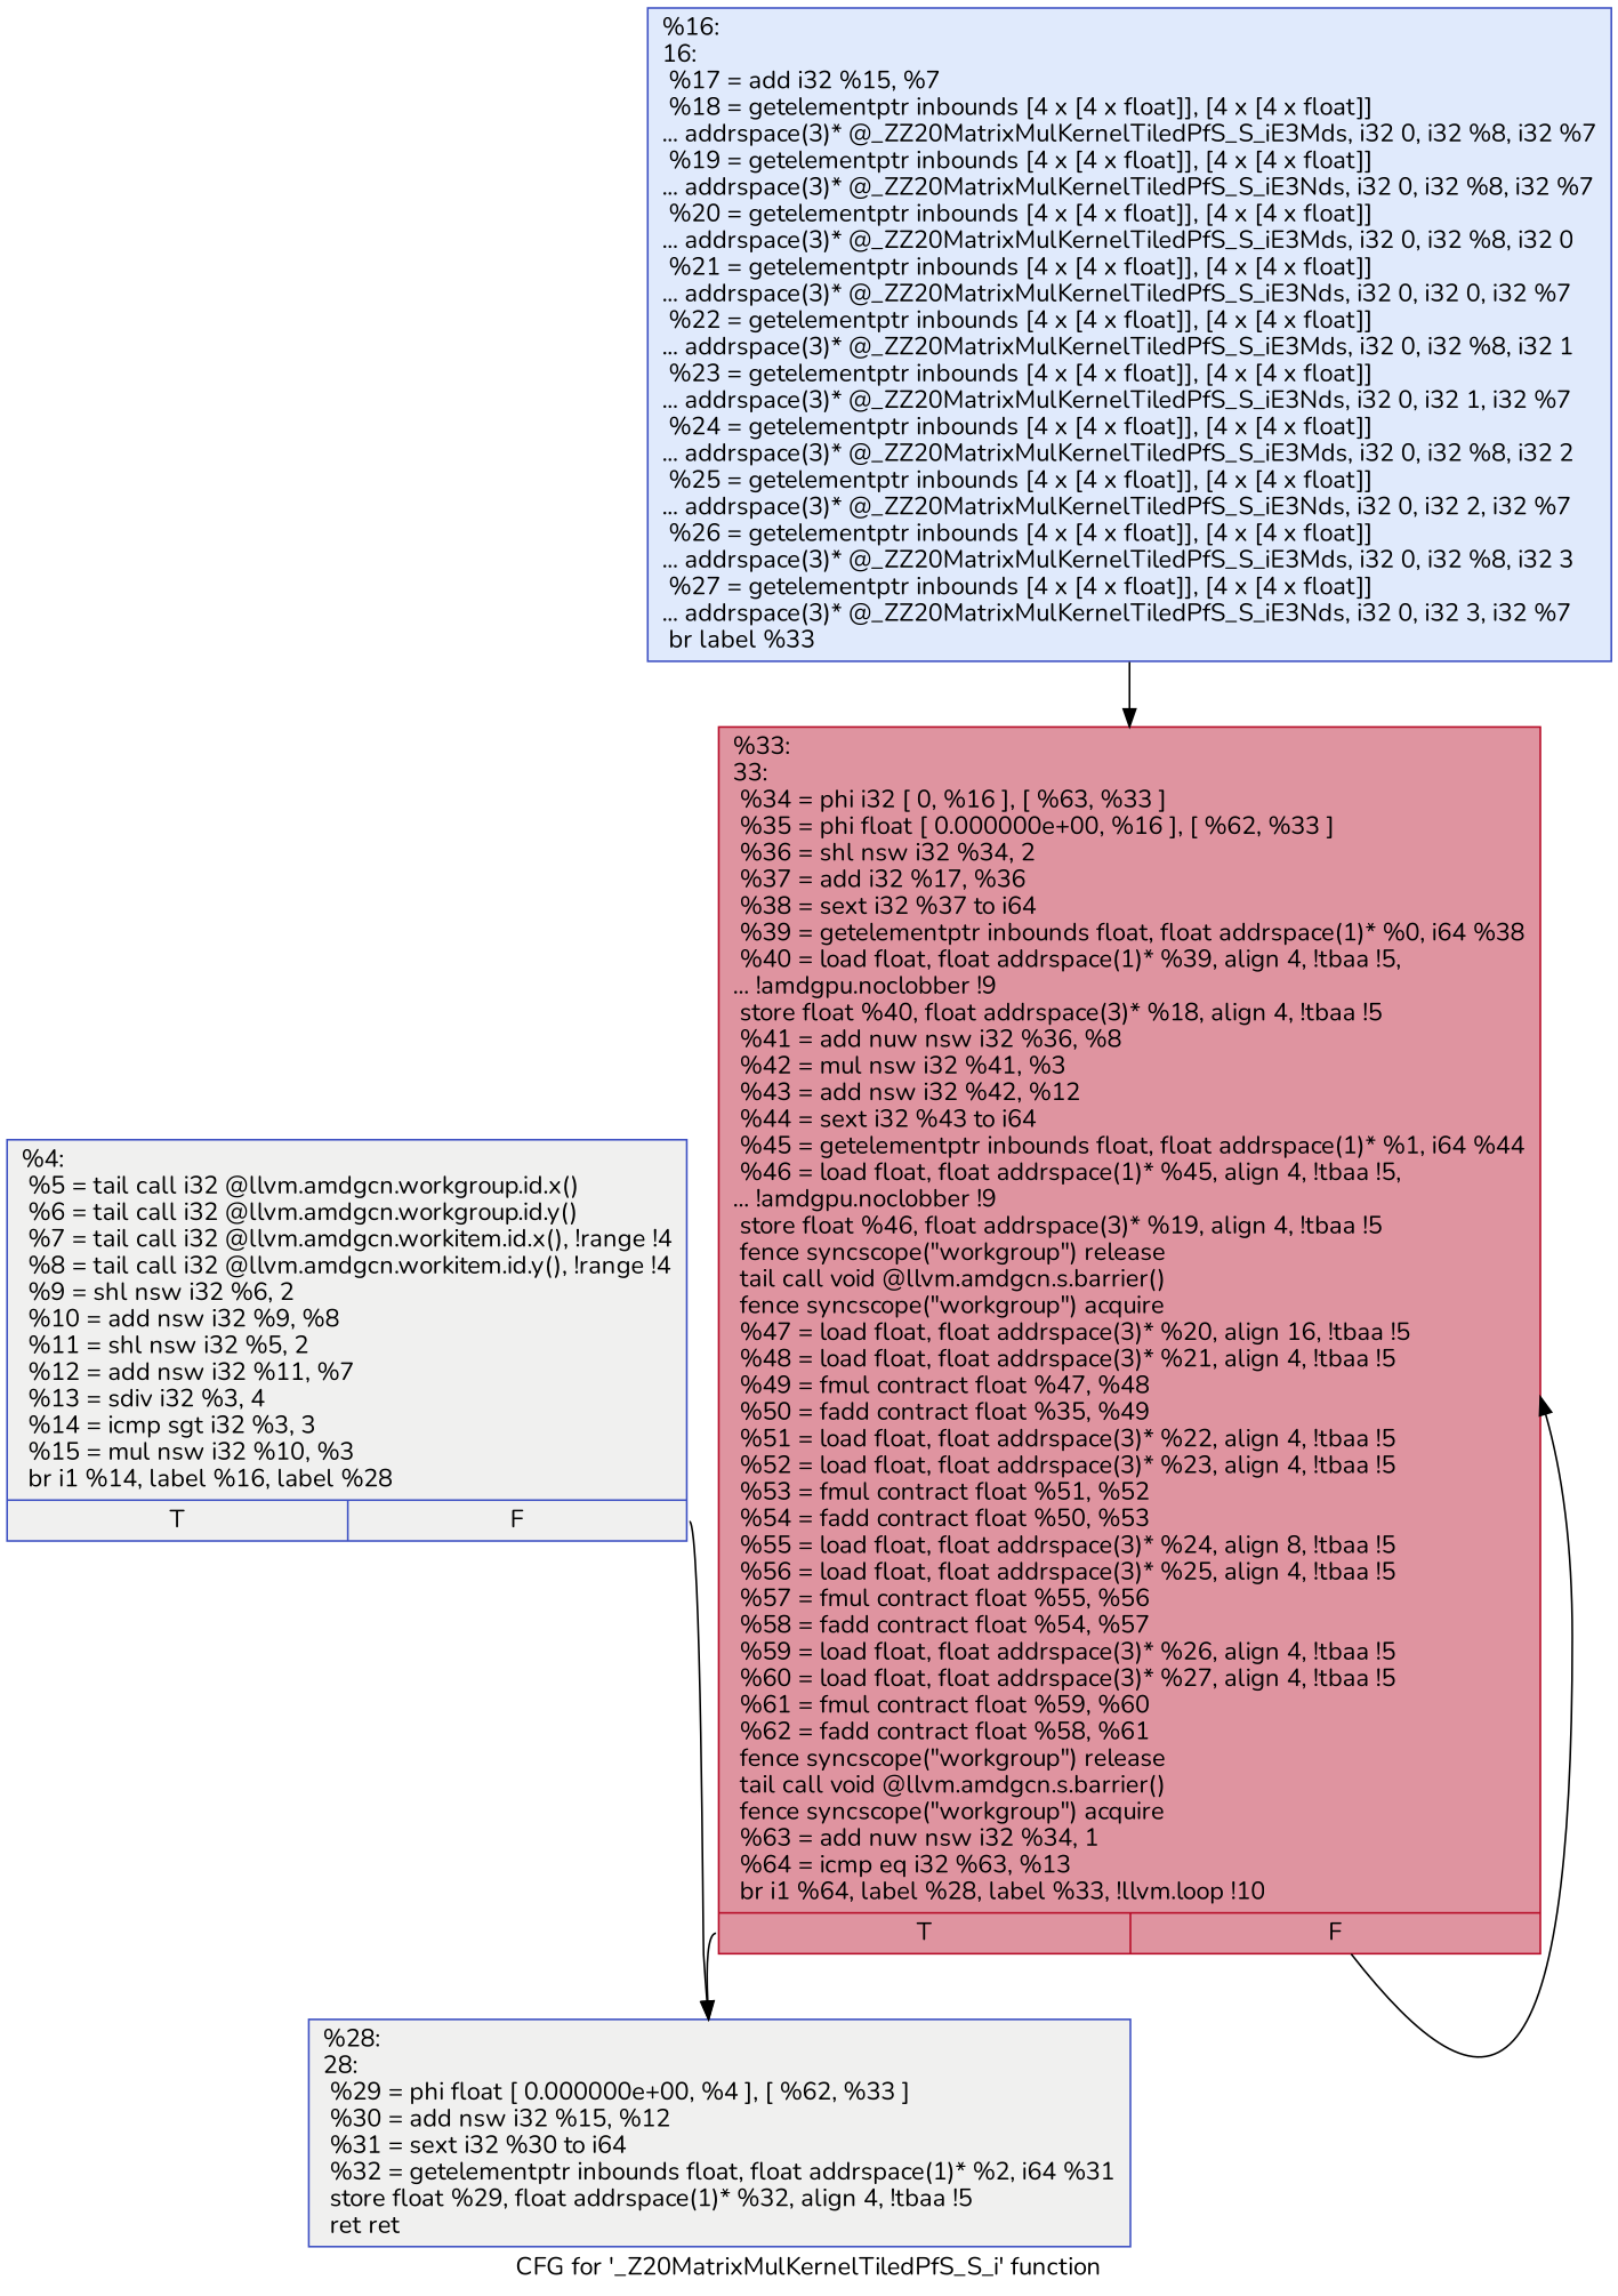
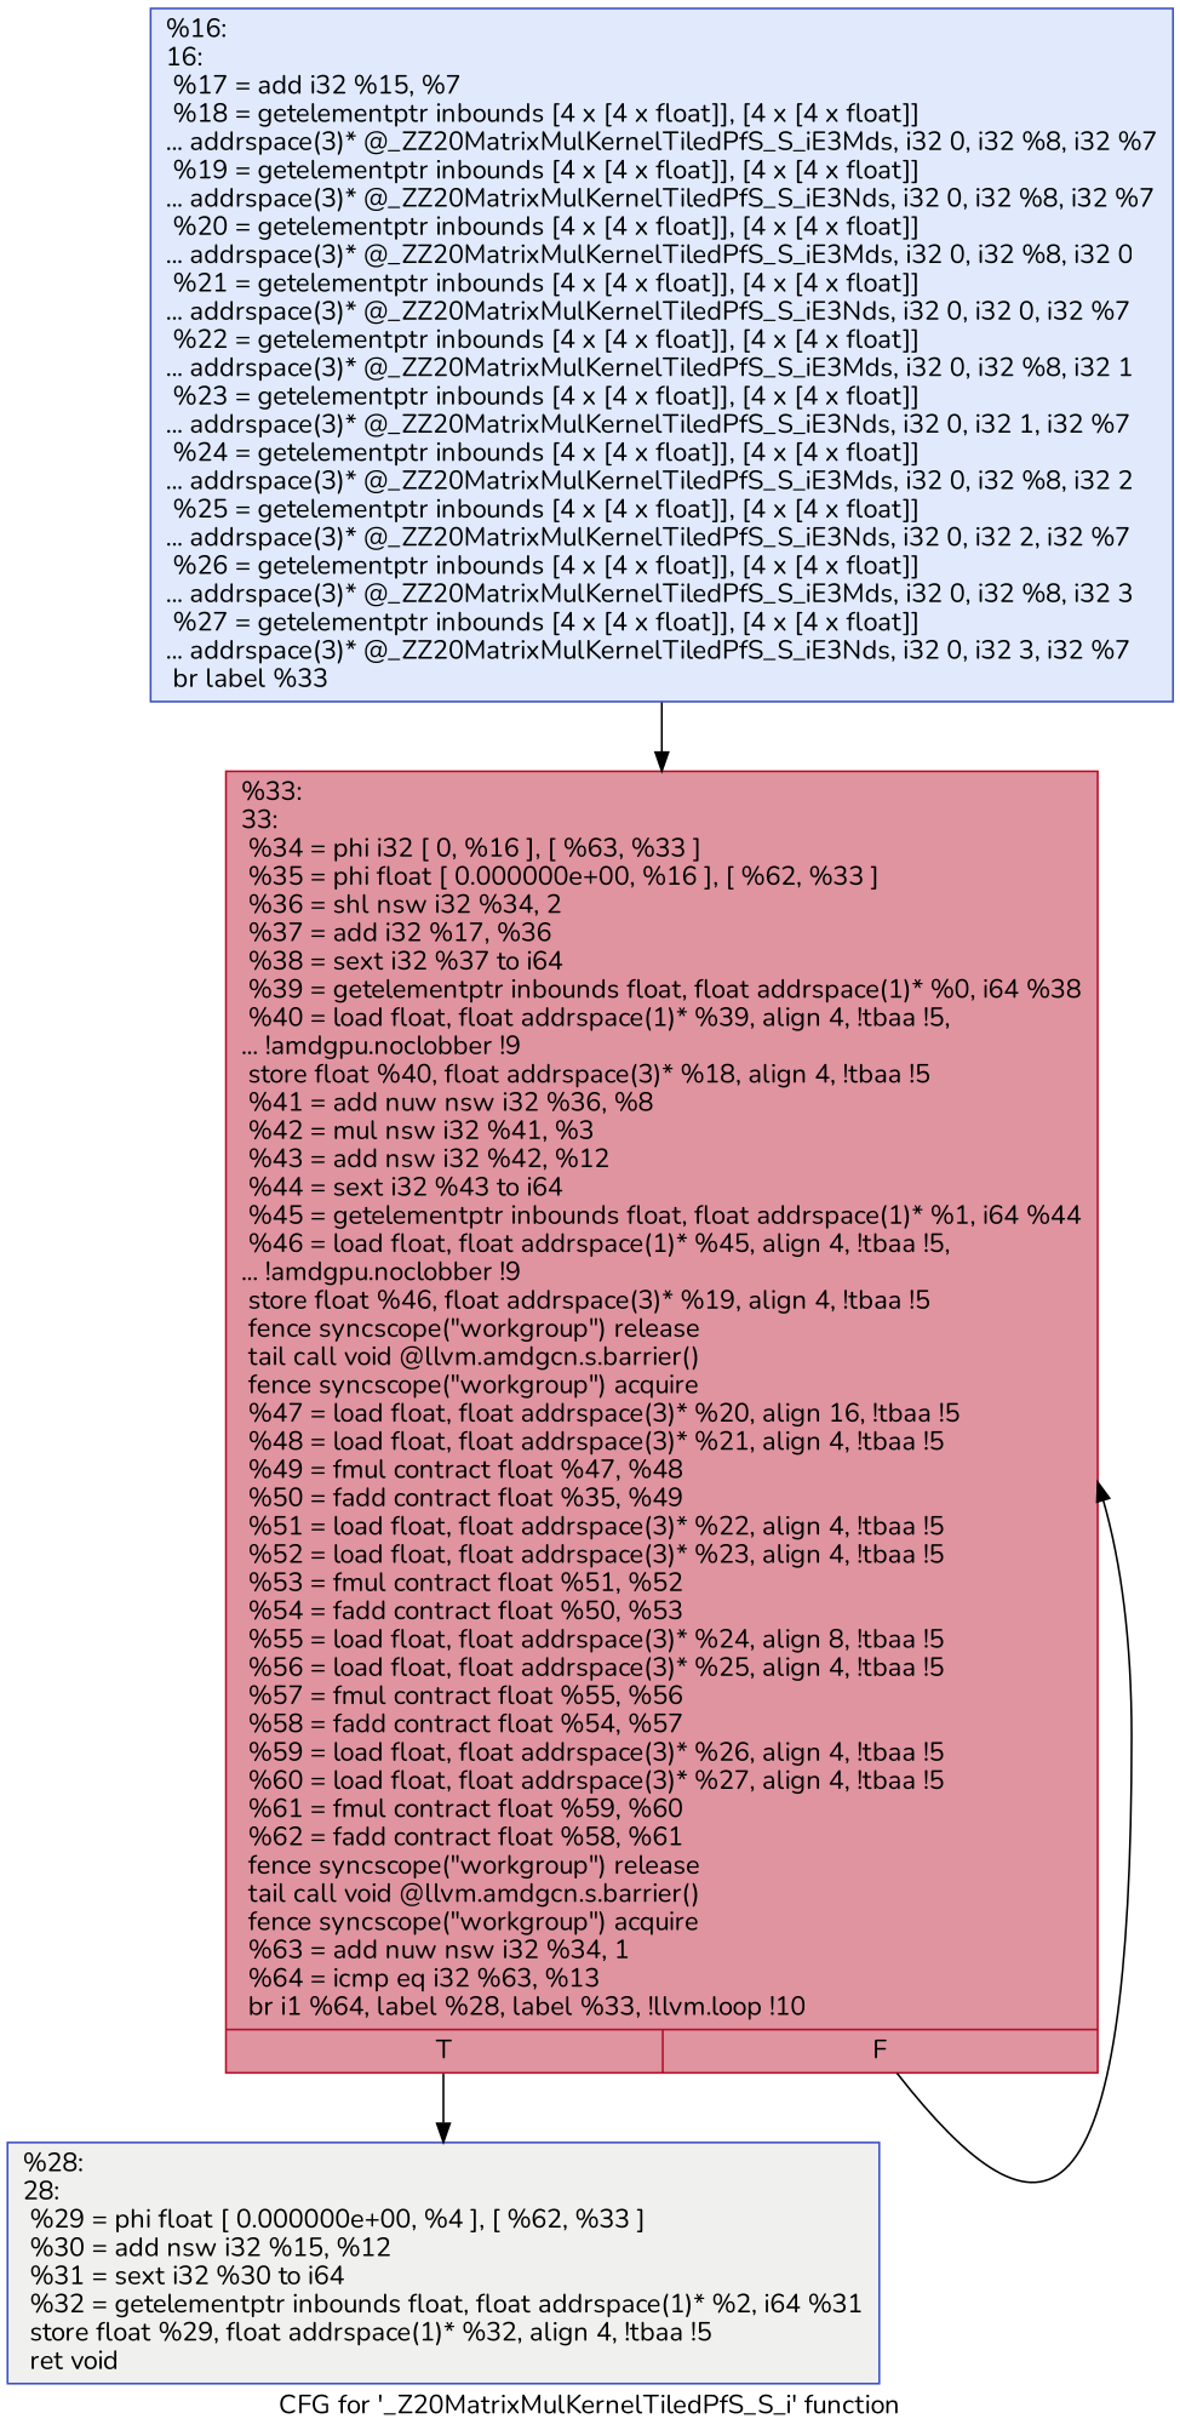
  digraph {
    fontname=Nunito
    label="CFG for '_Z20MatrixMulKernelTiledPfS_S_i' function"
    node [color="#3d50c3ff" fillcolor="#dedcdb70" fontname=Nunito shape=record style=filled]
    edge [fontname=Nunito tailport=s1]
-   n1 [label="{%4:\l  %5 = tail call i32 @llvm.amdgcn.workgroup.id.x()\l  %6 = tail call i32 @llvm.amdgcn.workgroup.id.y()\l  %7 = tail call i32 @llvm.amdgcn.workitem.id.x(), !range !4\l  %8 = tail call i32 @llvm.amdgcn.workitem.id.y(), !range !4\l  %9 = shl nsw i32 %6, 2\l  %10 = add nsw i32 %9, %8\l  %11 = shl nsw i32 %5, 2\l  %12 = add nsw i32 %11, %7\l  %13 = sdiv i32 %3, 4\l  %14 = icmp sgt i32 %3, 3\l  %15 = mul nsw i32 %10, %3\l  br i1 %14, label %16, label %28\l|{<s0>T|<s1>F}}"]
-   n2 [label="{%28:\l28:                                               \l  %29 = phi float [ 0.000000e+00, %4 ], [ %62, %33 ]\l  %30 = add nsw i32 %15, %12\l  %31 = sext i32 %30 to i64\l  %32 = getelementptr inbounds float, float addrspace(1)* %2, i64 %31\l  store float %29, float addrspace(1)* %32, align 4, !tbaa !5\l  ret ret\l}"]
+   n2 [label="{%28:\l28:                                               \l  %29 = phi float [ 0.000000e+00, %4 ], [ %62, %33 ]\l  %30 = add nsw i32 %15, %12\l  %31 = sext i32 %30 to i64\l  %32 = getelementptr inbounds float, float addrspace(1)* %2, i64 %31\l  store float %29, float addrspace(1)* %32, align 4, !tbaa !5\l  ret void\l}"]
    n3 [fillcolor="#b9d0f970" label="{%16:\l16:                                               \l  %17 = add i32 %15, %7\l  %18 = getelementptr inbounds [4 x [4 x float]], [4 x [4 x float]]\l... addrspace(3)* @_ZZ20MatrixMulKernelTiledPfS_S_iE3Mds, i32 0, i32 %8, i32 %7\l  %19 = getelementptr inbounds [4 x [4 x float]], [4 x [4 x float]]\l... addrspace(3)* @_ZZ20MatrixMulKernelTiledPfS_S_iE3Nds, i32 0, i32 %8, i32 %7\l  %20 = getelementptr inbounds [4 x [4 x float]], [4 x [4 x float]]\l... addrspace(3)* @_ZZ20MatrixMulKernelTiledPfS_S_iE3Mds, i32 0, i32 %8, i32 0\l  %21 = getelementptr inbounds [4 x [4 x float]], [4 x [4 x float]]\l... addrspace(3)* @_ZZ20MatrixMulKernelTiledPfS_S_iE3Nds, i32 0, i32 0, i32 %7\l  %22 = getelementptr inbounds [4 x [4 x float]], [4 x [4 x float]]\l... addrspace(3)* @_ZZ20MatrixMulKernelTiledPfS_S_iE3Mds, i32 0, i32 %8, i32 1\l  %23 = getelementptr inbounds [4 x [4 x float]], [4 x [4 x float]]\l... addrspace(3)* @_ZZ20MatrixMulKernelTiledPfS_S_iE3Nds, i32 0, i32 1, i32 %7\l  %24 = getelementptr inbounds [4 x [4 x float]], [4 x [4 x float]]\l... addrspace(3)* @_ZZ20MatrixMulKernelTiledPfS_S_iE3Mds, i32 0, i32 %8, i32 2\l  %25 = getelementptr inbounds [4 x [4 x float]], [4 x [4 x float]]\l... addrspace(3)* @_ZZ20MatrixMulKernelTiledPfS_S_iE3Nds, i32 0, i32 2, i32 %7\l  %26 = getelementptr inbounds [4 x [4 x float]], [4 x [4 x float]]\l... addrspace(3)* @_ZZ20MatrixMulKernelTiledPfS_S_iE3Mds, i32 0, i32 %8, i32 3\l  %27 = getelementptr inbounds [4 x [4 x float]], [4 x [4 x float]]\l... addrspace(3)* @_ZZ20MatrixMulKernelTiledPfS_S_iE3Nds, i32 0, i32 3, i32 %7\l  br label %33\l}"]
    n4 [color="#b70d28ff" fillcolor="#b70d2870" label="{%33:\l33:                                               \l  %34 = phi i32 [ 0, %16 ], [ %63, %33 ]\l  %35 = phi float [ 0.000000e+00, %16 ], [ %62, %33 ]\l  %36 = shl nsw i32 %34, 2\l  %37 = add i32 %17, %36\l  %38 = sext i32 %37 to i64\l  %39 = getelementptr inbounds float, float addrspace(1)* %0, i64 %38\l  %40 = load float, float addrspace(1)* %39, align 4, !tbaa !5,\l... !amdgpu.noclobber !9\l  store float %40, float addrspace(3)* %18, align 4, !tbaa !5\l  %41 = add nuw nsw i32 %36, %8\l  %42 = mul nsw i32 %41, %3\l  %43 = add nsw i32 %42, %12\l  %44 = sext i32 %43 to i64\l  %45 = getelementptr inbounds float, float addrspace(1)* %1, i64 %44\l  %46 = load float, float addrspace(1)* %45, align 4, !tbaa !5,\l... !amdgpu.noclobber !9\l  store float %46, float addrspace(3)* %19, align 4, !tbaa !5\l  fence syncscope(\"workgroup\") release\l  tail call void @llvm.amdgcn.s.barrier()\l  fence syncscope(\"workgroup\") acquire\l  %47 = load float, float addrspace(3)* %20, align 16, !tbaa !5\l  %48 = load float, float addrspace(3)* %21, align 4, !tbaa !5\l  %49 = fmul contract float %47, %48\l  %50 = fadd contract float %35, %49\l  %51 = load float, float addrspace(3)* %22, align 4, !tbaa !5\l  %52 = load float, float addrspace(3)* %23, align 4, !tbaa !5\l  %53 = fmul contract float %51, %52\l  %54 = fadd contract float %50, %53\l  %55 = load float, float addrspace(3)* %24, align 8, !tbaa !5\l  %56 = load float, float addrspace(3)* %25, align 4, !tbaa !5\l  %57 = fmul contract float %55, %56\l  %58 = fadd contract float %54, %57\l  %59 = load float, float addrspace(3)* %26, align 4, !tbaa !5\l  %60 = load float, float addrspace(3)* %27, align 4, !tbaa !5\l  %61 = fmul contract float %59, %60\l  %62 = fadd contract float %58, %61\l  fence syncscope(\"workgroup\") release\l  tail call void @llvm.amdgcn.s.barrier()\l  fence syncscope(\"workgroup\") acquire\l  %63 = add nuw nsw i32 %34, 1\l  %64 = icmp eq i32 %63, %13\l  br i1 %64, label %28, label %33, !llvm.loop !10\l|{<s0>T|<s1>F}}"]
-   n1 -> n2
    n3 -> n4 [tailport=s0]
    n4 -> n2 [tailport=s0]
    n4 -> n4
  }
